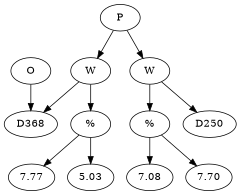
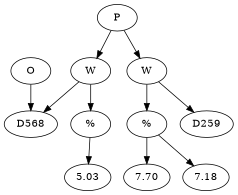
  digraph {
    fontname="DejaVu Serif"
    node [fontname="DejaVu Serif"]
    edge [fontname="DejaVu Serif"]
    n1 [label=O]
-   n2 [label=D368]
+   n2 [label=D568]
    n3 [label=P]
    n4 [label=W]
    n5 [label=W]
    n6 [label="%"]
-   n7 [label=D250]
+   n7 [label=D259]
    n8 [label="%"]
-   n9 [label=7.08]
+   n9 [label=7.18]
    n10 [label=7.70]
-   n11 [label=7.77]
    n12 [label=5.03]
    n1 -> n2
    n3 -> n4
    n3 -> n5
    n4 -> n6
    n4 -> n7
    n5 -> n2
    n5 -> n8
    n6 -> n9
    n6 -> n10
-   n8 -> n11
    n8 -> n12
  }
